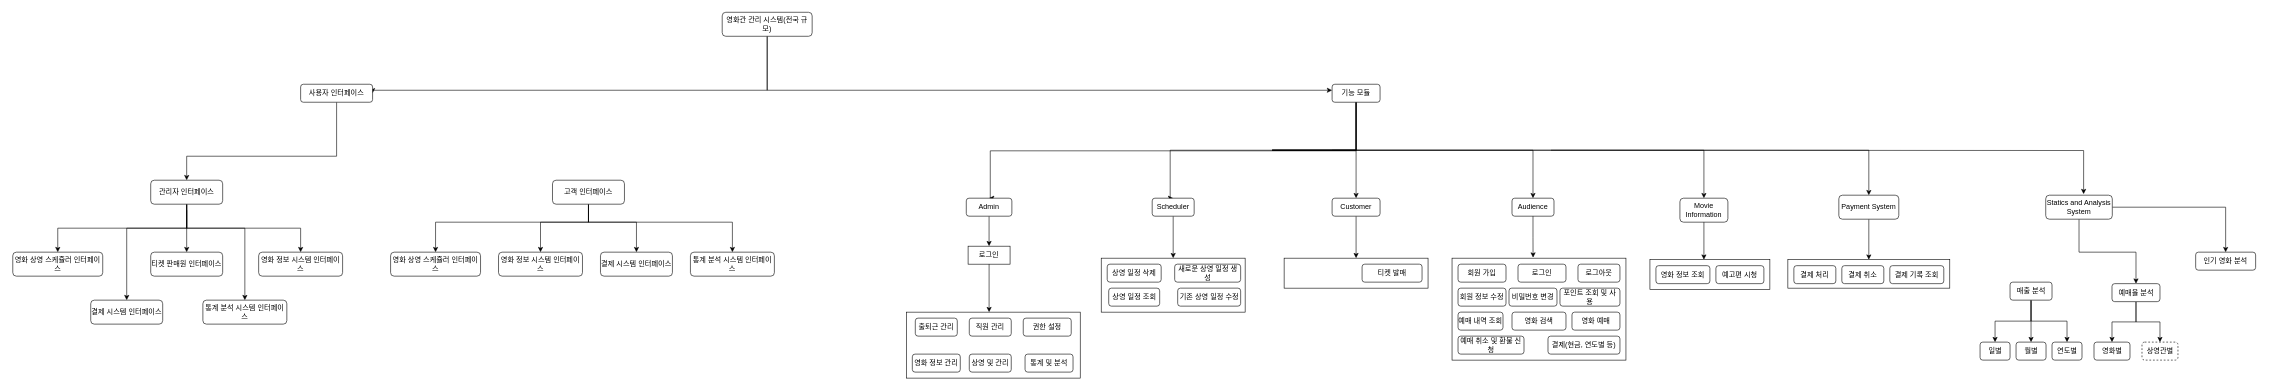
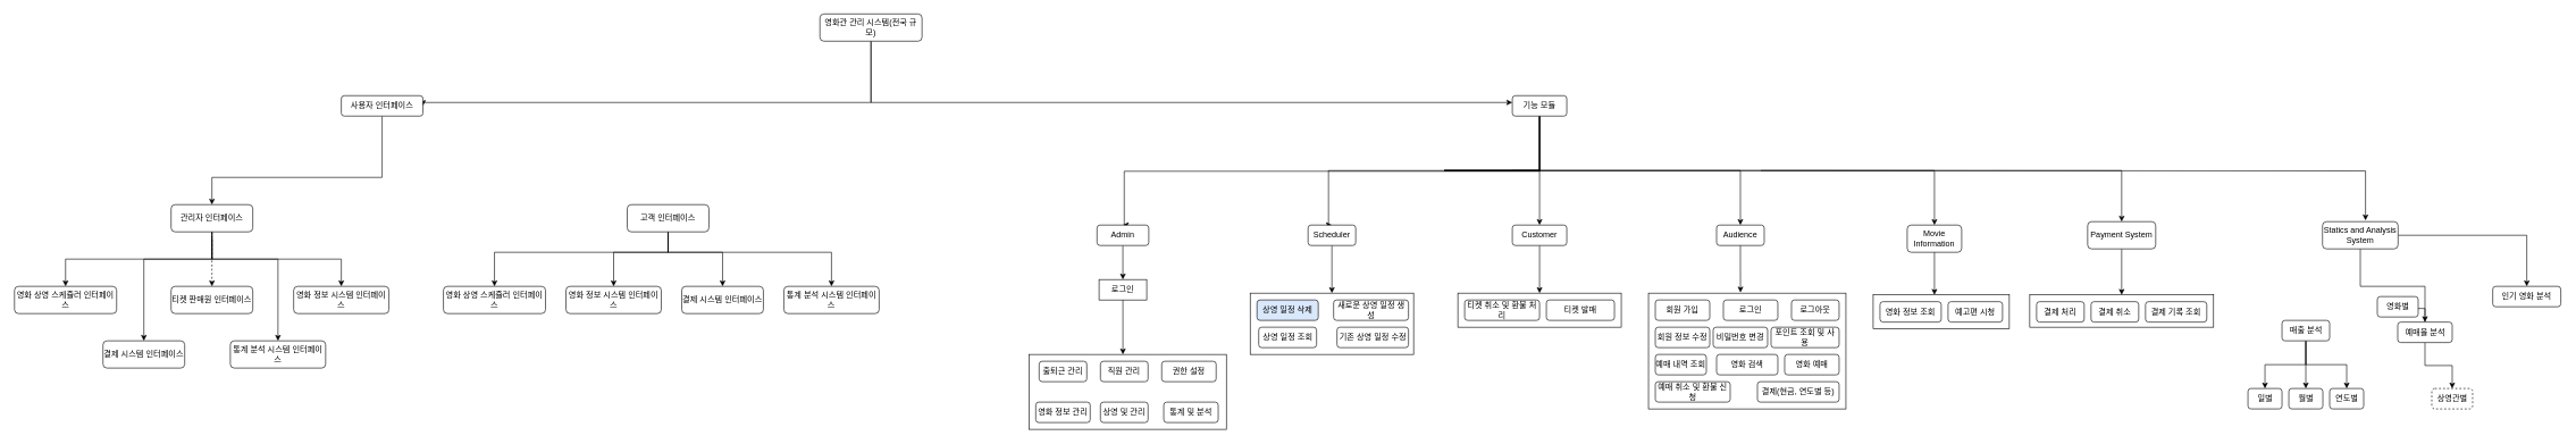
  <mxCell id="0" />
  <mxCell id="1" parent="0" />
  <mxCell id="2" value="" style="rounded=0;whiteSpace=wrap;html=1;" vertex="1" parent="1"><mxGeometry x="2980" y="432.5" width="270" height="47.5" as="geometry" /></mxCell>
  <mxCell id="3" value="" style="rounded=0;whiteSpace=wrap;html=1;" vertex="1" parent="1"><mxGeometry x="2750" y="432.5" width="200" height="50" as="geometry" /></mxCell>
  <mxCell id="4" value="" style="rounded=0;whiteSpace=wrap;html=1;" vertex="1" parent="1"><mxGeometry x="2420" y="430" width="290" height="170" as="geometry" /></mxCell>
  <mxCell id="5" value="" style="rounded=0;whiteSpace=wrap;html=1;" vertex="1" parent="1"><mxGeometry x="2140" y="430" width="240" height="50" as="geometry" /></mxCell>
  <mxCell id="6" value="" style="rounded=0;whiteSpace=wrap;html=1;" vertex="1" parent="1"><mxGeometry x="1835" y="430" width="240" height="90" as="geometry" /></mxCell>
  <mxCell id="7" value="" style="rounded=0;whiteSpace=wrap;html=1;" parent="1" vertex="1"><mxGeometry x="1510" y="520" width="290" height="110" as="geometry" /></mxCell>
  <mxCell id="8" style="edgeStyle=orthogonalEdgeStyle;rounded=0;orthogonalLoop=1;jettySize=auto;html=1;entryX=1;entryY=0.5;entryDx=0;entryDy=0;" parent="1" source="10" target="12" edge="1"><mxGeometry relative="1" as="geometry"><Array as="points"><mxPoint x="1278" y="150" /><mxPoint x="620" y="150" /></Array></mxGeometry></mxCell>
  <mxCell id="9" style="edgeStyle=orthogonalEdgeStyle;rounded=0;orthogonalLoop=1;jettySize=auto;html=1;" parent="1" source="10" target="19" edge="1"><mxGeometry relative="1" as="geometry"><Array as="points"><mxPoint x="1278" y="150" /></Array></mxGeometry></mxCell>
  <mxCell id="10" value="영화관 관리 시스템(전국 규모)" style="rounded=1;whiteSpace=wrap;html=1;" parent="1" vertex="1"><mxGeometry x="1203" y="20" width="150" height="40" as="geometry" /></mxCell>
  <mxCell id="11" style="edgeStyle=orthogonalEdgeStyle;rounded=0;orthogonalLoop=1;jettySize=auto;html=1;entryX=0.5;entryY=0;entryDx=0;entryDy=0;exitX=0.5;exitY=1;exitDx=0;exitDy=0;" parent="1" source="12" target="39" edge="1"><mxGeometry relative="1" as="geometry"><mxPoint x="800" y="215" as="sourcePoint" /><mxPoint x="469.999" y="300" as="targetPoint" /><Array as="points"><mxPoint x="560" y="260" /><mxPoint x="310" y="260" /></Array></mxGeometry></mxCell>
  <mxCell id="12" value="사용자 인터페이스&lt;br&gt;" style="rounded=1;whiteSpace=wrap;html=1;" parent="1" vertex="1"><mxGeometry x="500" y="140" width="120" height="30" as="geometry" /></mxCell>
  <mxCell id="13" style="edgeStyle=orthogonalEdgeStyle;rounded=0;orthogonalLoop=1;jettySize=auto;html=1;" parent="1" source="19" target="27" edge="1"><mxGeometry relative="1" as="geometry"><Array as="points"><mxPoint x="2120" y="250" /><mxPoint x="2230" y="250" /></Array></mxGeometry></mxCell>
  <mxCell id="14" style="edgeStyle=orthogonalEdgeStyle;rounded=0;orthogonalLoop=1;jettySize=auto;html=1;" parent="1" source="19" target="29" edge="1"><mxGeometry relative="1" as="geometry"><Array as="points"><mxPoint x="2120" y="250" /><mxPoint x="2350" y="250" /></Array></mxGeometry></mxCell>
  <mxCell id="15" style="edgeStyle=orthogonalEdgeStyle;rounded=0;orthogonalLoop=1;jettySize=auto;html=1;entryX=0.5;entryY=0;entryDx=0;entryDy=0;" parent="1" source="19" target="25" edge="1"><mxGeometry relative="1" as="geometry"><Array as="points"><mxPoint x="2120" y="250" /><mxPoint x="2020" y="250" /></Array></mxGeometry></mxCell>
  <mxCell id="16" style="edgeStyle=orthogonalEdgeStyle;rounded=0;orthogonalLoop=1;jettySize=auto;html=1;entryX=0.5;entryY=0;entryDx=0;entryDy=0;" parent="1" target="23" edge="1"><mxGeometry relative="1" as="geometry"><Array as="points"><mxPoint x="2260" y="250" /><mxPoint x="1950" y="250" /><mxPoint x="1950" y="330" /></Array><mxPoint x="2260" y="170" as="sourcePoint" /><mxPoint x="2050" y="330" as="targetPoint" /></mxGeometry></mxCell>
  <mxCell id="17" style="edgeStyle=orthogonalEdgeStyle;rounded=0;orthogonalLoop=1;jettySize=auto;html=1;entryX=0.5;entryY=0;entryDx=0;entryDy=0;" parent="1" target="21" edge="1"><mxGeometry relative="1" as="geometry"><mxPoint x="2220" y="249.999" as="sourcePoint" /><mxPoint x="1938" y="424.94" as="targetPoint" /><Array as="points"><mxPoint x="2260" y="250" /><mxPoint x="2260" y="251" /><mxPoint x="1650" y="251" /><mxPoint x="1650" y="330" /></Array></mxGeometry></mxCell>
  <mxCell id="18" style="edgeStyle=orthogonalEdgeStyle;rounded=0;orthogonalLoop=1;jettySize=auto;html=1;entryX=0.569;entryY=-0.046;entryDx=0;entryDy=0;entryPerimeter=0;" parent="1" target="32" edge="1"><mxGeometry relative="1" as="geometry"><mxPoint x="2585" y="249.999" as="sourcePoint" /><mxPoint x="2910.471" y="419.94" as="targetPoint" /></mxGeometry></mxCell>
  <mxCell id="19" value="기능 모듈&lt;br&gt;" style="rounded=1;whiteSpace=wrap;html=1;" parent="1" vertex="1"><mxGeometry x="2220" y="140" width="80" height="30" as="geometry" /></mxCell>
  <mxCell id="20" style="edgeStyle=orthogonalEdgeStyle;rounded=0;orthogonalLoop=1;jettySize=auto;html=1;" parent="1" source="21" target="54" edge="1"><mxGeometry relative="1" as="geometry" /></mxCell>
  <mxCell id="21" value="Admin&lt;br&gt;" style="rounded=1;whiteSpace=wrap;html=1;" parent="1" vertex="1"><mxGeometry x="1610" y="330" width="76" height="30" as="geometry" /></mxCell>
  <mxCell id="22" style="edgeStyle=orthogonalEdgeStyle;rounded=0;orthogonalLoop=1;jettySize=auto;html=1;entryX=0.5;entryY=0;entryDx=0;entryDy=0;" edge="1" parent="1" source="23" target="6"><mxGeometry relative="1" as="geometry" /></mxCell>
  <mxCell id="23" value="Scheduler" style="rounded=1;whiteSpace=wrap;html=1;" parent="1" vertex="1"><mxGeometry x="1920" y="330" width="70" height="30" as="geometry" /></mxCell>
  <mxCell id="24" style="edgeStyle=orthogonalEdgeStyle;rounded=0;orthogonalLoop=1;jettySize=auto;html=1;entryX=0.5;entryY=0;entryDx=0;entryDy=0;" edge="1" parent="1" source="25" target="5"><mxGeometry relative="1" as="geometry" /></mxCell>
  <mxCell id="25" value="Customer" style="rounded=1;whiteSpace=wrap;html=1;" parent="1" vertex="1"><mxGeometry x="2220" y="330" width="80" height="30" as="geometry" /></mxCell>
  <mxCell id="26" value="Audience" style="rounded=1;whiteSpace=wrap;html=1;" parent="1" vertex="1"><mxGeometry x="2520" y="330" width="70" height="30" as="geometry" /></mxCell>
  <mxCell id="27" value="Movie Information" style="rounded=1;whiteSpace=wrap;html=1;" parent="1" vertex="1"><mxGeometry x="2800" y="330" width="80" height="40" as="geometry" /></mxCell>
  <mxCell id="28" style="edgeStyle=orthogonalEdgeStyle;rounded=0;orthogonalLoop=1;jettySize=auto;html=1;entryX=0.5;entryY=0;entryDx=0;entryDy=0;" edge="1" parent="1" source="29" target="2"><mxGeometry relative="1" as="geometry" /></mxCell>
  <mxCell id="29" value="Payment System&lt;br&gt;" style="rounded=1;whiteSpace=wrap;html=1;" parent="1" vertex="1"><mxGeometry x="3065" y="325" width="100" height="40" as="geometry" /></mxCell>
  <mxCell id="30" style="edgeStyle=orthogonalEdgeStyle;rounded=0;orthogonalLoop=1;jettySize=auto;html=1;entryX=0.5;entryY=0;entryDx=0;entryDy=0;" edge="1" parent="1" source="32" target="92"><mxGeometry relative="1" as="geometry"><Array as="points"><mxPoint x="3466" y="420" /><mxPoint x="3561" y="420" /></Array></mxGeometry></mxCell>
  <mxCell id="31" style="edgeStyle=orthogonalEdgeStyle;rounded=0;orthogonalLoop=1;jettySize=auto;html=1;" edge="1" parent="1" source="32" target="93"><mxGeometry relative="1" as="geometry" /></mxCell>
  <mxCell id="32" value="Statics and Analysis System" style="rounded=1;whiteSpace=wrap;html=1;" parent="1" vertex="1"><mxGeometry x="3410" y="325" width="111" height="40" as="geometry" /></mxCell>
  <mxCell id="33" style="edgeStyle=orthogonalEdgeStyle;rounded=0;orthogonalLoop=1;jettySize=auto;html=1;entryX=0.5;entryY=0;entryDx=0;entryDy=0;" parent="1" source="19" target="26" edge="1"><mxGeometry relative="1" as="geometry"><Array as="points"><mxPoint x="2260" y="250" /><mxPoint x="2555" y="250" /></Array></mxGeometry></mxCell>
- <mxCell id="34" style="edgeStyle=orthogonalEdgeStyle;rounded=0;orthogonalLoop=1;jettySize=auto;html=1;" parent="1" source="39" target="46" edge="1"><mxGeometry relative="1" as="geometry" /></mxCell>
+ <mxCell id="34" style="edgeStyle=orthogonalEdgeStyle;rounded=0;orthogonalLoop=1;jettySize=auto;html=1;dashed=1;" parent="1" source="39" target="46" edge="1"><mxGeometry relative="1" as="geometry" /></mxCell>
  <mxCell id="35" style="edgeStyle=orthogonalEdgeStyle;rounded=0;orthogonalLoop=1;jettySize=auto;html=1;" parent="1" source="39" target="47" edge="1"><mxGeometry relative="1" as="geometry"><Array as="points"><mxPoint x="310" y="380" /><mxPoint x="500" y="380" /></Array></mxGeometry></mxCell>
  <mxCell id="36" style="edgeStyle=orthogonalEdgeStyle;rounded=0;orthogonalLoop=1;jettySize=auto;html=1;" parent="1" source="39" target="45" edge="1"><mxGeometry relative="1" as="geometry"><Array as="points"><mxPoint x="310" y="380" /><mxPoint x="95" y="380" /></Array></mxGeometry></mxCell>
  <mxCell id="37" style="edgeStyle=orthogonalEdgeStyle;rounded=0;orthogonalLoop=1;jettySize=auto;html=1;entryX=0.5;entryY=0;entryDx=0;entryDy=0;" parent="1" target="48" edge="1"><mxGeometry relative="1" as="geometry"><mxPoint x="310.059" y="350" as="sourcePoint" /><mxPoint x="210" y="490" as="targetPoint" /><Array as="points"><mxPoint x="310" y="380" /><mxPoint x="210" y="380" /></Array></mxGeometry></mxCell>
  <mxCell id="38" style="edgeStyle=orthogonalEdgeStyle;rounded=0;orthogonalLoop=1;jettySize=auto;html=1;" parent="1" source="39" target="49" edge="1"><mxGeometry relative="1" as="geometry"><Array as="points"><mxPoint x="310" y="380" /><mxPoint x="407" y="380" /></Array></mxGeometry></mxCell>
  <mxCell id="39" value="관리자 인터페이스" style="rounded=1;whiteSpace=wrap;html=1;" parent="1" vertex="1"><mxGeometry x="250" y="300" width="120" height="40" as="geometry" /></mxCell>
  <mxCell id="40" style="edgeStyle=orthogonalEdgeStyle;rounded=0;orthogonalLoop=1;jettySize=auto;html=1;" parent="1" source="44" target="50" edge="1"><mxGeometry relative="1" as="geometry"><Array as="points"><mxPoint y="370" x="980" /><mxPoint x="725" y="370" /></Array></mxGeometry></mxCell>
  <mxCell id="41" style="edgeStyle=orthogonalEdgeStyle;rounded=0;orthogonalLoop=1;jettySize=auto;html=1;entryX=0.5;entryY=0;entryDx=0;entryDy=0;" parent="1" source="44" target="51" edge="1"><mxGeometry relative="1" as="geometry"><Array as="points"><mxPoint y="370" x="980" /><mxPoint x="900" y="370" /></Array></mxGeometry></mxCell>
  <mxCell id="42" style="edgeStyle=orthogonalEdgeStyle;rounded=0;orthogonalLoop=1;jettySize=auto;html=1;entryX=0.5;entryY=0;entryDx=0;entryDy=0;" parent="1" source="44" target="52" edge="1"><mxGeometry relative="1" as="geometry"><Array as="points"><mxPoint y="370" x="980" /><mxPoint x="1060" y="370" /></Array></mxGeometry></mxCell>
  <mxCell id="43" style="edgeStyle=orthogonalEdgeStyle;rounded=0;orthogonalLoop=1;jettySize=auto;html=1;" parent="1" source="44" target="53" edge="1"><mxGeometry relative="1" as="geometry"><Array as="points"><mxPoint y="370" x="980" /><mxPoint x="1220" y="370" /></Array></mxGeometry></mxCell>
  <mxCell id="44" value="고객 인터페이스&lt;br&gt;" style="rounded=1;whiteSpace=wrap;html=1;" parent="1" vertex="1"><mxGeometry x="920" y="300" width="120" height="40" as="geometry" /></mxCell>
  <mxCell id="45" value="영화 상영 스케쥴러 인터페이스&lt;br&gt;" style="rounded=1;whiteSpace=wrap;html=1;" parent="1" vertex="1"><mxGeometry x="20" width="150" height="40" as="geometry" y="420" /></mxCell>
  <mxCell id="46" value="티켓 판매원 인터페이스" style="rounded=1;whiteSpace=wrap;html=1;" parent="1" vertex="1"><mxGeometry x="250" width="120" height="40" as="geometry" y="420" /></mxCell>
  <mxCell id="47" value="영화 정보 시스템 인터페이스" style="rounded=1;whiteSpace=wrap;html=1;" parent="1" vertex="1"><mxGeometry x="430" width="140" height="40" as="geometry" y="420" /></mxCell>
  <mxCell id="48" value="결제 시스템 인터페이스" style="rounded=1;whiteSpace=wrap;html=1;" parent="1" vertex="1"><mxGeometry x="150" y="500" width="120" height="40" as="geometry" /></mxCell>
  <mxCell id="49" value="통계 분석 시스템 인터페이스" style="rounded=1;whiteSpace=wrap;html=1;" parent="1" vertex="1"><mxGeometry x="337" y="500" width="140" height="40" as="geometry" /></mxCell>
  <mxCell id="50" value="영화 상영 스케쥴러 인터페이스" style="rounded=1;whiteSpace=wrap;html=1;" parent="1" vertex="1"><mxGeometry x="650" width="150" height="40" as="geometry" y="420" /></mxCell>
  <mxCell id="51" value="영화 정보 시스템 인터페이스" style="rounded=1;whiteSpace=wrap;html=1;" parent="1" vertex="1"><mxGeometry x="830" width="140" height="40" as="geometry" y="420" /></mxCell>
  <mxCell id="52" value="결제 시스템 인터페이스" style="rounded=1;whiteSpace=wrap;html=1;" parent="1" vertex="1"><mxGeometry x="1000" width="120" height="40" as="geometry" y="420" /></mxCell>
  <mxCell id="53" value="통계 분석 시스템 인터페이스" style="rounded=1;whiteSpace=wrap;html=1;" parent="1" vertex="1"><mxGeometry x="1150" width="140" height="40" as="geometry" y="420" /></mxCell>
  <mxCell id="54" value="로그인" style="rounded=0;whiteSpace=wrap;html=1;" parent="1" vertex="1"><mxGeometry x="1613" y="410" width="70" height="30" as="geometry" /></mxCell>
  <mxCell id="55" value="직원 관리" style="rounded=1;whiteSpace=wrap;html=1;" parent="1" vertex="1"><mxGeometry x="1615" y="530" width="70" height="30" as="geometry" /></mxCell>
  <mxCell id="56" value="권한 설정" style="rounded=1;whiteSpace=wrap;html=1;" parent="1" vertex="1"><mxGeometry x="1705" y="530" width="80" height="30" as="geometry" /></mxCell>
  <mxCell id="57" value="출퇴근 관리" style="rounded=1;whiteSpace=wrap;html=1;" parent="1" vertex="1"><mxGeometry x="1525" y="530" width="70" height="30" as="geometry" /></mxCell>
  <mxCell id="58" value="영화 정보 관리" style="rounded=1;whiteSpace=wrap;html=1;" parent="1" vertex="1"><mxGeometry x="1520" y="590" width="80" height="30" as="geometry" /></mxCell>
  <mxCell id="59" value="통계 및 분석&lt;br&gt;" style="rounded=1;whiteSpace=wrap;html=1;" parent="1" vertex="1"><mxGeometry x="1708" y="590" width="80" height="30" as="geometry" /></mxCell>
  <mxCell id="60" value="상영 및 관리" style="rounded=1;whiteSpace=wrap;html=1;" parent="1" vertex="1"><mxGeometry x="1615" y="590" width="70" height="30" as="geometry" /></mxCell>
  <mxCell id="61" value="새로운 상영 일정 생성" style="rounded=1;whiteSpace=wrap;html=1;" vertex="1" parent="1"><mxGeometry x="1957.5" y="440" width="110" height="30" as="geometry" /></mxCell>
  <mxCell id="62" style="edgeStyle=orthogonalEdgeStyle;rounded=0;orthogonalLoop=1;jettySize=auto;html=1;entryX=0.476;entryY=0;entryDx=0;entryDy=0;entryPerimeter=0;" edge="1" parent="1" source="54" target="7"><mxGeometry relative="1" as="geometry" /></mxCell>
  <mxCell id="63" value="기존 상영 일정 수정" style="rounded=1;whiteSpace=wrap;html=1;" vertex="1" parent="1"><mxGeometry x="1962.5" y="480" width="105" height="30" as="geometry" /></mxCell>
- <mxCell id="64" value="상영 일정 삭제" style="rounded=1;whiteSpace=wrap;html=1;" vertex="1" parent="1"><mxGeometry x="1845" y="440" width="90" height="30" as="geometry" /></mxCell>
+ <mxCell id="64" value="상영 일정 삭제" style="rounded=1;whiteSpace=wrap;html=1;fillColor=#dae8fc;" vertex="1" parent="1"><mxGeometry x="1845" y="440" width="90" height="30" as="geometry" /></mxCell>
  <mxCell id="65" value="상영 일정 조회" style="rounded=1;whiteSpace=wrap;html=1;" vertex="1" parent="1"><mxGeometry x="1847.5" y="480" width="85" height="30" as="geometry" /></mxCell>
  <mxCell id="66" value="티켓 발매" style="rounded=1;whiteSpace=wrap;html=1;" vertex="1" parent="1"><mxGeometry x="2270" y="440" width="100" height="30" as="geometry" /></mxCell>
+ <mxCell id="67" value="티켓 취소 및 환불 처리" style="rounded=1;whiteSpace=wrap;html=1;" vertex="1" parent="1"><mxGeometry x="2150" y="440" width="110" height="30" as="geometry" /></mxCell>
  <mxCell id="68" value="회원 가입" style="rounded=1;whiteSpace=wrap;html=1;" vertex="1" parent="1"><mxGeometry x="2430" y="440" width="80" height="30" as="geometry" /></mxCell>
  <mxCell id="69" value="로그인" style="rounded=1;whiteSpace=wrap;html=1;" vertex="1" parent="1"><mxGeometry x="2530" y="440" width="80" height="30" as="geometry" /></mxCell>
  <mxCell id="70" value="로그아웃" style="rounded=1;whiteSpace=wrap;html=1;" vertex="1" parent="1"><mxGeometry x="2630" y="440" width="70" height="30" as="geometry" /></mxCell>
  <mxCell id="71" value="회원 정보 수정" style="rounded=1;whiteSpace=wrap;html=1;" vertex="1" parent="1"><mxGeometry x="2430" y="480" width="80" height="30" as="geometry" /></mxCell>
  <mxCell id="72" value="비밀번호 변경" style="rounded=1;whiteSpace=wrap;html=1;" vertex="1" parent="1"><mxGeometry x="2515" y="480" width="80" height="30" as="geometry" /></mxCell>
  <mxCell id="73" value="포인트 조회 및 사용" style="rounded=1;whiteSpace=wrap;html=1;" vertex="1" parent="1"><mxGeometry x="2600" y="480" width="100" height="30" as="geometry" /></mxCell>
  <mxCell id="74" value="예매 내역 조회" style="rounded=1;whiteSpace=wrap;html=1;" vertex="1" parent="1"><mxGeometry x="2430" y="520" width="75" height="30" as="geometry" /></mxCell>
  <mxCell id="75" value="영화 검색" style="rounded=1;whiteSpace=wrap;html=1;" vertex="1" parent="1"><mxGeometry x="2520" y="520" width="90" height="30" as="geometry" /></mxCell>
  <mxCell id="76" value="영화 예매" style="rounded=1;whiteSpace=wrap;html=1;" vertex="1" parent="1"><mxGeometry x="2620" y="520" width="80" height="30" as="geometry" /></mxCell>
  <mxCell id="77" value="예매 취소 및 환불 신청" style="rounded=1;whiteSpace=wrap;html=1;" vertex="1" parent="1"><mxGeometry x="2430" y="560" width="110" height="30" as="geometry" /></mxCell>
  <mxCell id="78" value="결제(현금, 연도별 등)" style="rounded=1;whiteSpace=wrap;html=1;" vertex="1" parent="1"><mxGeometry x="2580" y="560" width="120" height="30" as="geometry" /></mxCell>
  <mxCell id="79" style="edgeStyle=orthogonalEdgeStyle;rounded=0;orthogonalLoop=1;jettySize=auto;html=1;entryX=0.466;entryY=-0.006;entryDx=0;entryDy=0;entryPerimeter=0;" edge="1" parent="1" source="26" target="4"><mxGeometry relative="1" as="geometry" /></mxCell>
  <mxCell id="80" value="영화 정보 조회" style="rounded=1;whiteSpace=wrap;html=1;" vertex="1" parent="1"><mxGeometry x="2760" y="442.5" width="90" height="30" as="geometry" /></mxCell>
  <mxCell id="81" value="예고편 시청" style="rounded=1;whiteSpace=wrap;html=1;" vertex="1" parent="1"><mxGeometry x="2860" y="442.5" width="80" height="30" as="geometry" /></mxCell>
  <mxCell id="82" style="edgeStyle=orthogonalEdgeStyle;rounded=0;orthogonalLoop=1;jettySize=auto;html=1;entryX=0.45;entryY=0;entryDx=0;entryDy=0;entryPerimeter=0;" edge="1" parent="1" source="27" target="3"><mxGeometry relative="1" as="geometry" /></mxCell>
  <mxCell id="83" value="결제 처리" style="rounded=1;whiteSpace=wrap;html=1;" vertex="1" parent="1"><mxGeometry x="2990" y="442.5" width="70" height="30" as="geometry" /></mxCell>
  <mxCell id="84" value="결제 취소" style="rounded=1;whiteSpace=wrap;html=1;" vertex="1" parent="1"><mxGeometry x="3070" y="442.5" width="70" height="30" as="geometry" /></mxCell>
  <mxCell id="85" value="결제 기록 조회" style="rounded=1;whiteSpace=wrap;html=1;" vertex="1" parent="1"><mxGeometry x="3150" y="442.5" width="90" height="30" as="geometry" /></mxCell>
  <mxCell id="86" style="edgeStyle=orthogonalEdgeStyle;rounded=0;orthogonalLoop=1;jettySize=auto;html=1;entryX=0.5;entryY=0;entryDx=0;entryDy=0;" edge="1" parent="1" source="89" target="95"><mxGeometry relative="1" as="geometry" /></mxCell>
  <mxCell id="87" style="edgeStyle=orthogonalEdgeStyle;rounded=0;orthogonalLoop=1;jettySize=auto;html=1;entryX=0.5;entryY=0;entryDx=0;entryDy=0;" edge="1" parent="1" source="89" target="94"><mxGeometry relative="1" as="geometry" /></mxCell>
  <mxCell id="88" style="edgeStyle=orthogonalEdgeStyle;rounded=0;orthogonalLoop=1;jettySize=auto;html=1;entryX=0.5;entryY=0;entryDx=0;entryDy=0;" edge="1" parent="1" source="89" target="96"><mxGeometry relative="1" as="geometry" /></mxCell>
  <mxCell id="89" value="매출 분석" style="rounded=1;whiteSpace=wrap;html=1;" vertex="1" parent="1"><mxGeometry x="3350.5" y="470" width="70" height="30" as="geometry" /></mxCell>
  <mxCell id="90" style="edgeStyle=orthogonalEdgeStyle;rounded=0;orthogonalLoop=1;jettySize=auto;html=1;" edge="1" parent="1" source="92" target="97"><mxGeometry relative="1" as="geometry" /></mxCell>
  <mxCell id="91" style="edgeStyle=orthogonalEdgeStyle;rounded=0;orthogonalLoop=1;jettySize=auto;html=1;" edge="1" parent="1" source="92" target="98"><mxGeometry relative="1" as="geometry" /></mxCell>
  <mxCell id="92" value="예매율 분석" style="rounded=1;whiteSpace=wrap;html=1;" vertex="1" parent="1"><mxGeometry x="3520.5" y="472.5" width="80" height="30" as="geometry" /></mxCell>
  <mxCell id="93" value="인기 영화 분석" style="rounded=1;whiteSpace=wrap;html=1;" vertex="1" parent="1"><mxGeometry x="3660" width="100" height="30" as="geometry" y="420" /></mxCell>
  <mxCell id="94" value="일별" style="rounded=1;whiteSpace=wrap;html=1;" vertex="1" parent="1"><mxGeometry x="3300.5" y="570" width="50" height="30" as="geometry" /></mxCell>
  <mxCell id="95" value="월별" style="rounded=1;whiteSpace=wrap;html=1;" vertex="1" parent="1"><mxGeometry x="3360.5" y="570" width="50" height="30" as="geometry" /></mxCell>
  <mxCell id="96" value="연도별" style="rounded=1;whiteSpace=wrap;html=1;" vertex="1" parent="1"><mxGeometry x="3420.5" y="570" width="50" height="30" as="geometry" /></mxCell>
- <mxCell id="97" value="영화별" style="rounded=1;whiteSpace=wrap;html=1;" vertex="1" parent="1"><mxGeometry x="3490.5" y="570" width="60" height="30" as="geometry" /></mxCell>
+ <mxCell id="97" value="영화별" style="rounded=1;whiteSpace=wrap;html=1;" vertex="1" parent="1"><mxGeometry x="3490.5" y="435" width="60" height="30" as="geometry" /></mxCell>
  <mxCell id="98" value="상영관별" style="rounded=1;whiteSpace=wrap;html=1;dashed=1;" vertex="1" parent="1"><mxGeometry x="3570.5" y="570" width="60" height="30" as="geometry" /></mxCell>
